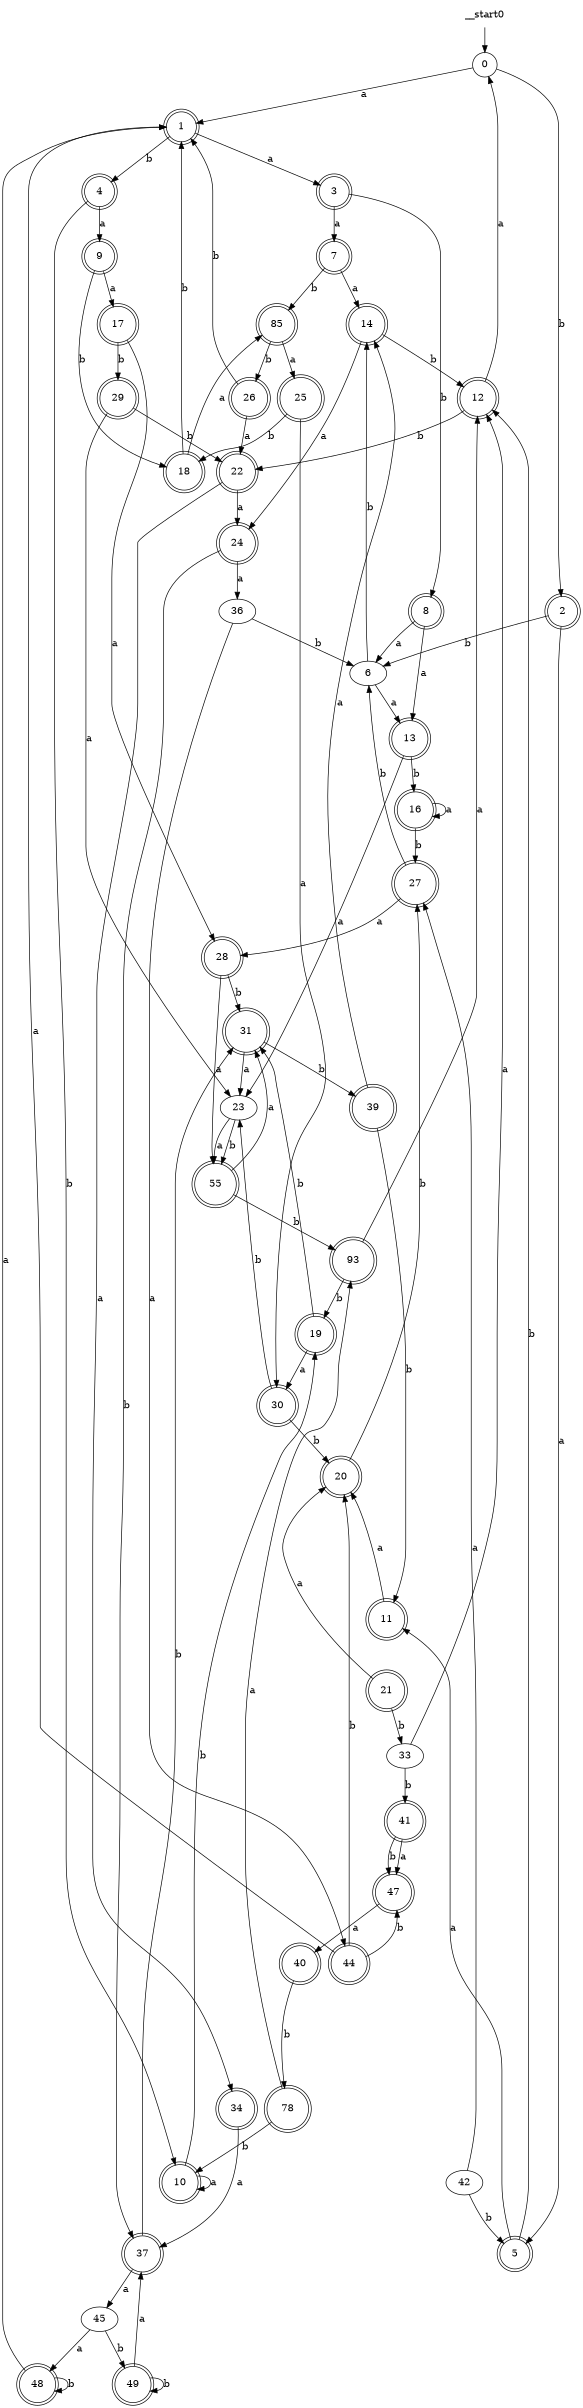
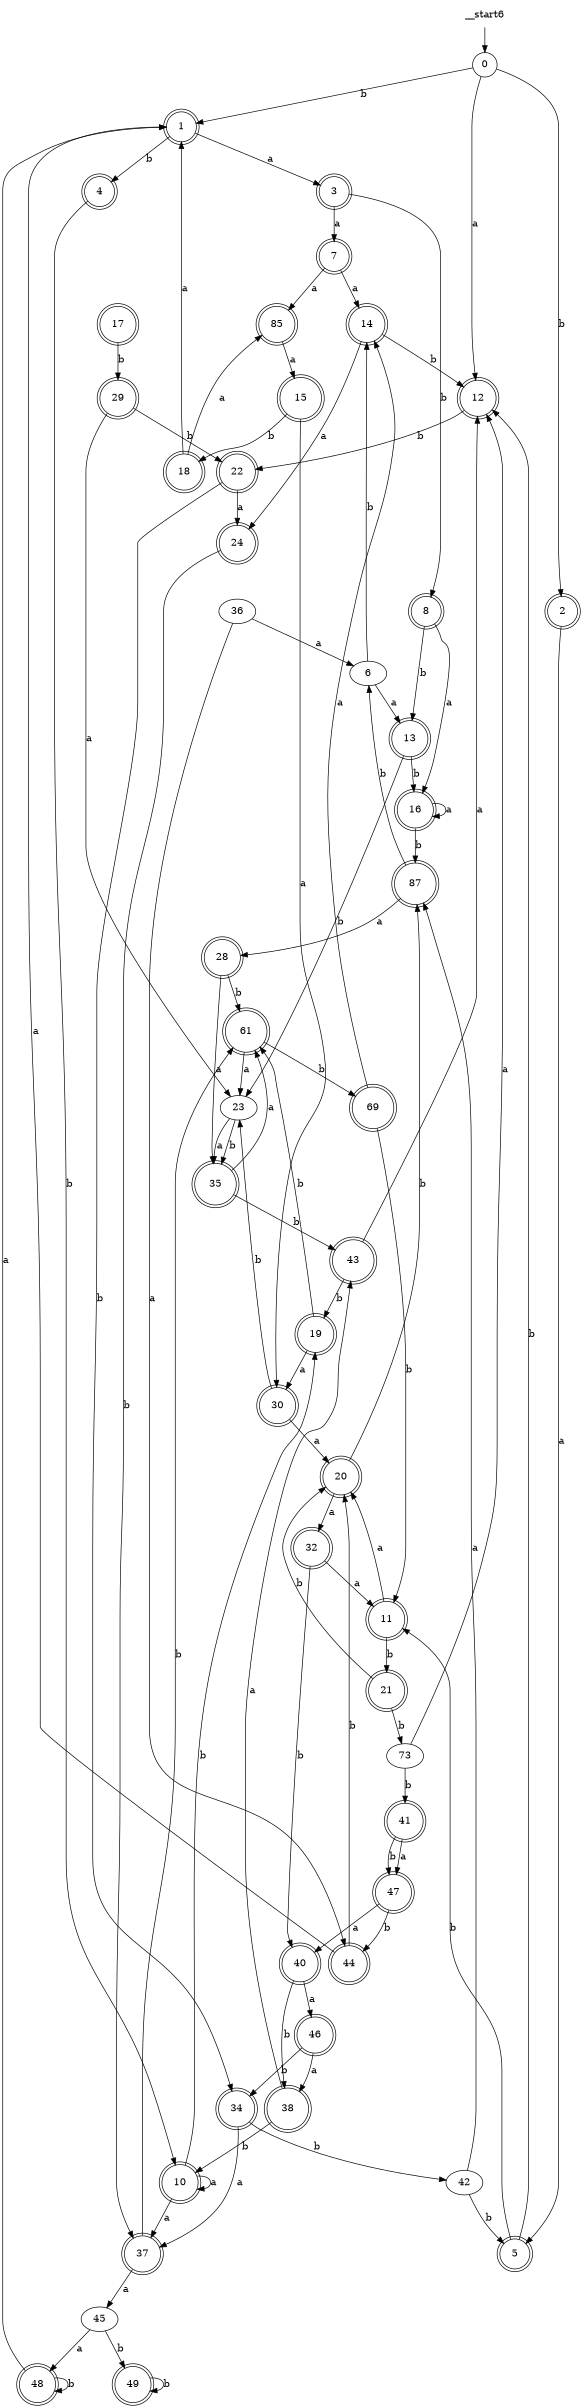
  digraph {
    node [shape=doublecircle]
-   __start0 [shape=none]
+   __start0 [shape=none label=__start6]
    0 [shape=circle]
    1
    2
    3
    4
    5
    6 [shape=""]
    7
    8
-   9
    10
    11
    12
    13
    14
    n17 [label=85]
    16
    17
    18
    19
    20
    21
    22
    23 [shape=""]
    24
-   25
-   26
-   27
+   25 [label=15]
+   27 [label=87]
    28
    29
    30
-   31
-   33 [shape=""]
+   31 [label=61]
+   32
+   33 [label=73 shape=""]
    34
-   35 [label=55]
+   35
    36 [shape=""]
    37
-   39
+   39 [label=69]
    40
    41
    42 [shape=""]
-   43 [label=93]
+   43
    44
    45 [shape=""]
-   38 [label=78]
+   38
+   46
    47
    48
    49
    __start0 -> 0
-   0 -> 1 [label=a]
+   0 -> 1 [label=b]
    0 -> 2 [label=b]
    1 -> 3 [label=a]
    1 -> 4 [label=b]
    2 -> 5 [label=a]
-   2 -> 6 [label=b]
    3 -> 7 [label=a]
    3 -> 8 [label=b]
-   4 -> 9 [label=a]
    4 -> 10 [label=b]
-   5 -> 11 [label=a]
+   5 -> 11 [label=b]
    5 -> 12 [label=b]
    6 -> 13 [label=a]
    6 -> 14 [label=b]
    7 -> 14 [label=a]
-   7 -> n17 [label=b]
-   8 -> 13 [label=a]
-   8 -> 6 [label=a]
-   9 -> 17 [label=a]
-   9 -> 18 [label=b]
+   7 -> n17 [label=a]
+   8 -> 13 [label=b]
+   8 -> 16 [label=a]
    10 -> 10 [label=a]
    10 -> 19 [label=b]
    11 -> 20 [label=a]
-   12 -> 0 [label=a]
+   11 -> 21 [label=b]
+   0 -> 12 [label=a]
    12 -> 22 [label=b]
    13 -> 16 [label=b]
-   13 -> 23 [label=a]
+   13 -> 23 [label=b]
    14 -> 12 [label=b]
    14 -> 24 [label=a]
    n17 -> 25 [label=a]
-   n17 -> 26 [label=b]
    16 -> 16 [label=a]
    16 -> 27 [label=b]
-   17 -> 28 [label=a]
    17 -> 29 [label=b]
-   18 -> 1 [label=b]
+   18 -> 1 [label=a]
    18 -> n17 [label=a]
    19 -> 30 [label=a]
    19 -> 31 [label=b]
    20 -> 27 [label=b]
-   21 -> 20 [label=a]
+   20 -> 32 [label=a]
+   21 -> 20 [label=b]
    21 -> 33 [label=b]
    22 -> 24 [label=a]
-   22 -> 34 [label=a]
+   22 -> 34 [label=b]
    23 -> 35 [label=a]
    23 -> 35 [label=b]
-   24 -> 36 [label=a]
    24 -> 37 [label=b]
    25 -> 18 [label=b]
    25 -> 30 [label=a]
-   26 -> 1 [label=b]
-   26 -> 22 [label=a]
    27 -> 6 [label=b]
    27 -> 28 [label=a]
    28 -> 31 [label=b]
    28 -> 35 [label=a]
    29 -> 22 [label=b]
    29 -> 23 [label=a]
-   30 -> 20 [label=b]
+   30 -> 20 [label=a]
    30 -> 23 [label=b]
    31 -> 23 [label=a]
    31 -> 39 [label=b]
+   32 -> 11 [label=a]
+   32 -> 40 [label=b]
    33 -> 12 [label=a]
    33 -> 41 [label=b]
    34 -> 37 [label=a]
+   34 -> 42 [label=b]
    35 -> 31 [label=a]
    35 -> 43 [label=b]
-   36 -> 6 [label=b]
+   36 -> 6 [label=a]
    36 -> 44 [label=a]
    37 -> 31 [label=b]
    37 -> 45 [label=a]
    39 -> 11 [label=b]
    39 -> 14 [label=a]
    40 -> 38 [label=b]
+   40 -> 46 [label=a]
    41 -> 47 [label=a]
    41 -> 47 [label=b]
    42 -> 5 [label=b]
    42 -> 27 [label=a]
    43 -> 12 [label=a]
    43 -> 19 [label=b]
    44 -> 1 [label=a]
    44 -> 20 [label=b]
    45 -> 48 [label=a]
    45 -> 49 [label=b]
    38 -> 10 [label=b]
    38 -> 43 [label=a]
+   46 -> 34 [label=b]
+   46 -> 38 [label=a]
    47 -> 40 [label=a]
-   44 -> 47 [label=b]
+   47 -> 44 [label=b]
    48 -> 1 [label=a]
    48 -> 48 [label=b]
-   49 -> 37 [label=a]
+   10 -> 37 [label=a]
    49 -> 49 [label=b]
  }
